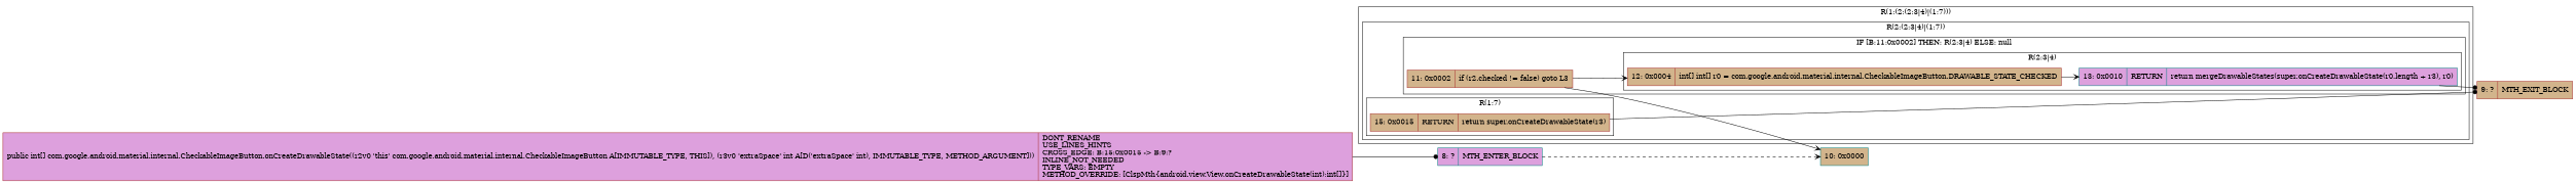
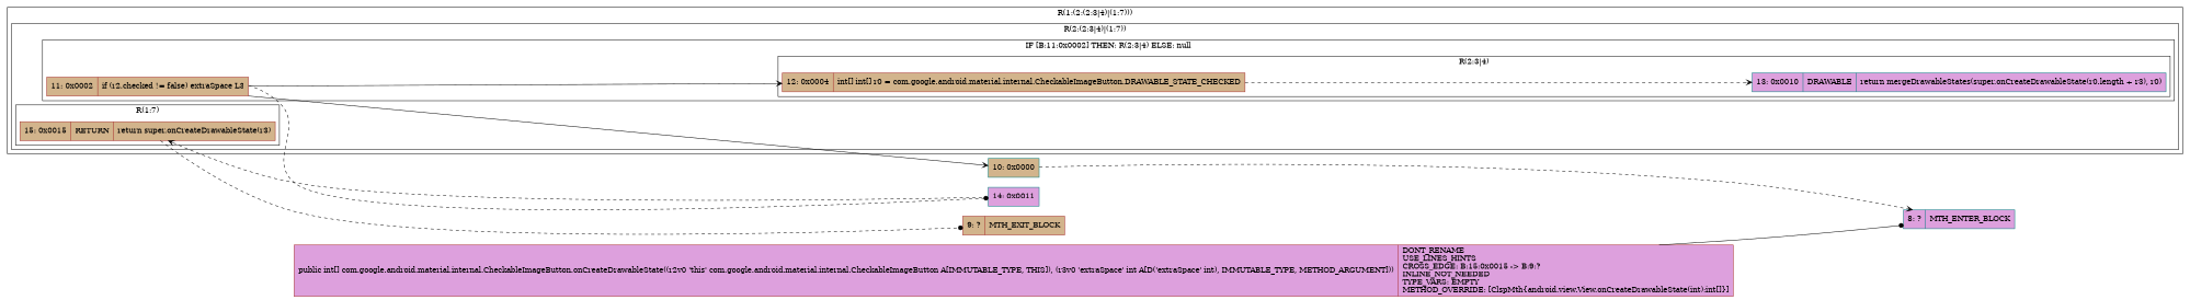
  digraph {
    rankdir=LR
    node [color=brown fillcolor=tan shape=record style=filled]
    edge [arrowhead=vee style=dashed]
    n1 [label="{12\:\ 0x0004|int[] int[] r0 = com.google.android.material.internal.CheckableImageButton.DRAWABLE_STATE_CHECKED\l}"]
-   n2 [color=teal fillcolor=plum label="{13\:\ 0x0010|RETURN\l|return mergeDrawableStates(super.onCreateDrawableState(r0.length + r3), r0)\l}"]
-   n3 [label="{11\:\ 0x0002|if (r2.checked != false) goto L3\l}"]
+   n2 [color=teal fillcolor=plum label="{13\:\ 0x0010|DRAWABLE\l|return mergeDrawableStates(super.onCreateDrawableState(r0.length + r3), r0)\l}"]
+   n3 [label="{11\:\ 0x0002|if (r2.checked != false) extraSpace L3\l}"]
    n4 [label="{15\:\ 0x0015|RETURN\l|return super.onCreateDrawableState(r3)\l}"]
    n5 [label="{9\:\ ?|MTH_EXIT_BLOCK\l}"]
+   n6 [color=teal fillcolor=plum label="{14\:\ 0x0011}"]
    n7 [color=teal label="{10\:\ 0x0000}"]
    n8 [color=teal fillcolor=plum label="{8\:\ ?|MTH_ENTER_BLOCK\l}"]
    n9 [fillcolor=plum label="{public int[] com.google.android.material.internal.CheckableImageButton.onCreateDrawableState((r2v0 'this' com.google.android.material.internal.CheckableImageButton A[IMMUTABLE_TYPE, THIS]), (r3v0 'extraSpace' int A[D('extraSpace' int), IMMUTABLE_TYPE, METHOD_ARGUMENT]))  | DONT_RENAME\lUSE_LINES_HINTS\lCROSS_EDGE: B:15:0x0015 \-\> B:9:?\lINLINE_NOT_NEEDED\lTYPE_VARS: EMPTY\lMETHOD_OVERRIDE: [ClspMth\{android.view.View.onCreateDrawableState(int):int[]\}]\l}"]
    subgraph cluster_1 {
      label="R(1:(2:(2:3|4)|(1:7)))"
      subgraph cluster_2 {
        label="R(2:(2:3|4)|(1:7))"
        subgraph cluster_3 {
          label="IF [B:11:0x0002] THEN: R(2:3|4) ELSE: null"
          n3
          subgraph cluster_4 {
            label="R(2:3|4)"
            n1
            n2
          }
        }
        subgraph cluster_5 {
          label="R(1:7)"
          n4
        }
      }
    }
-   n1 -> n2 [style=solid]
-   n2 -> n5 [arrowhead=dot style=solid]
+   n1 -> n2
    n3 -> n1 [style=solid]
+   n3 -> n6 [arrowhead=dot]
    n3 -> n7 [style=solid]
-   n4 -> n5 [arrowhead=dot style=solid]
-   n8 -> n7
+   n4 -> n5 [arrowhead=dot]
+   n6 -> n4
+   n7 -> n8
    n9 -> n8 [arrowhead=dot style=solid]
  }
